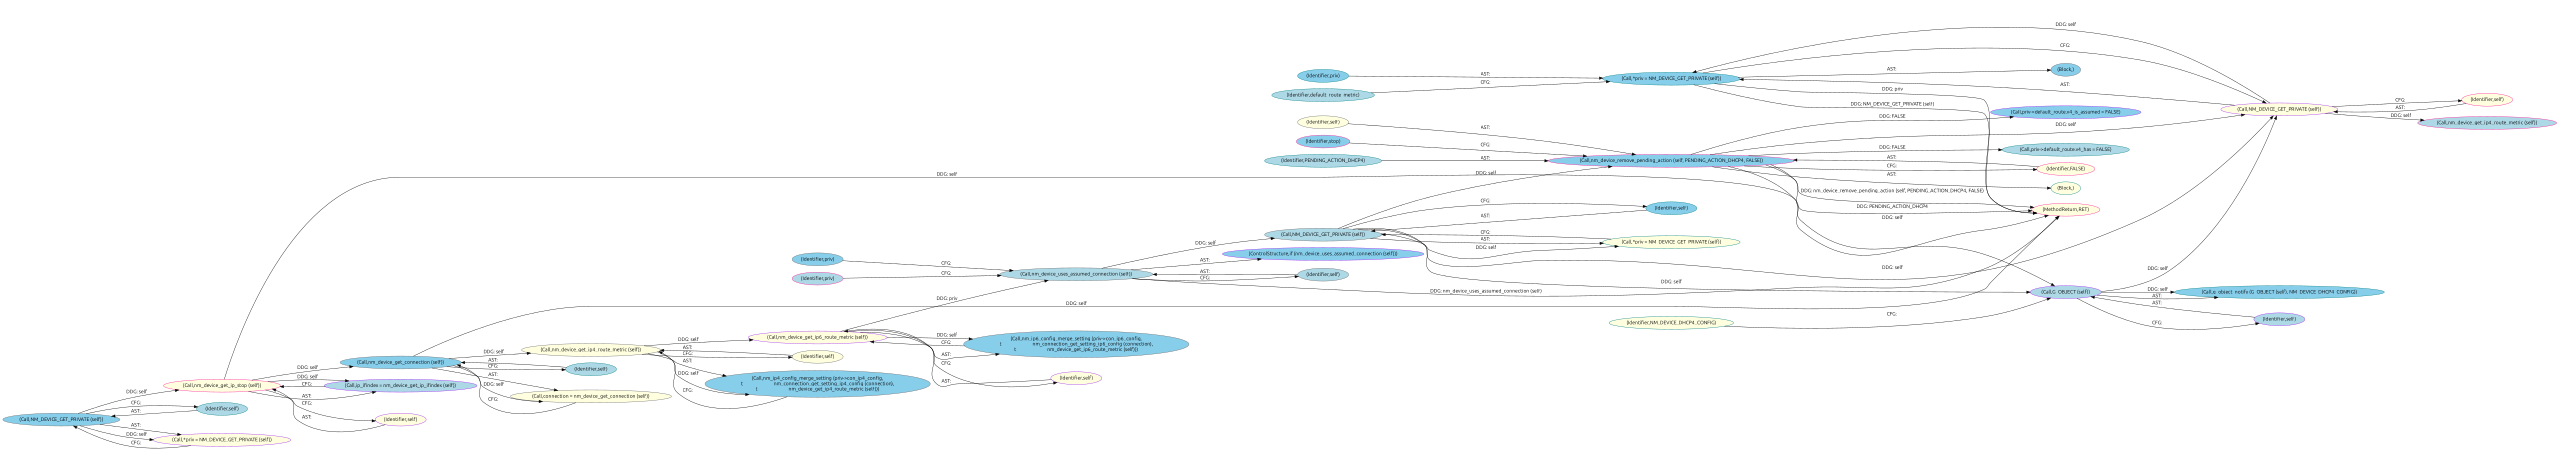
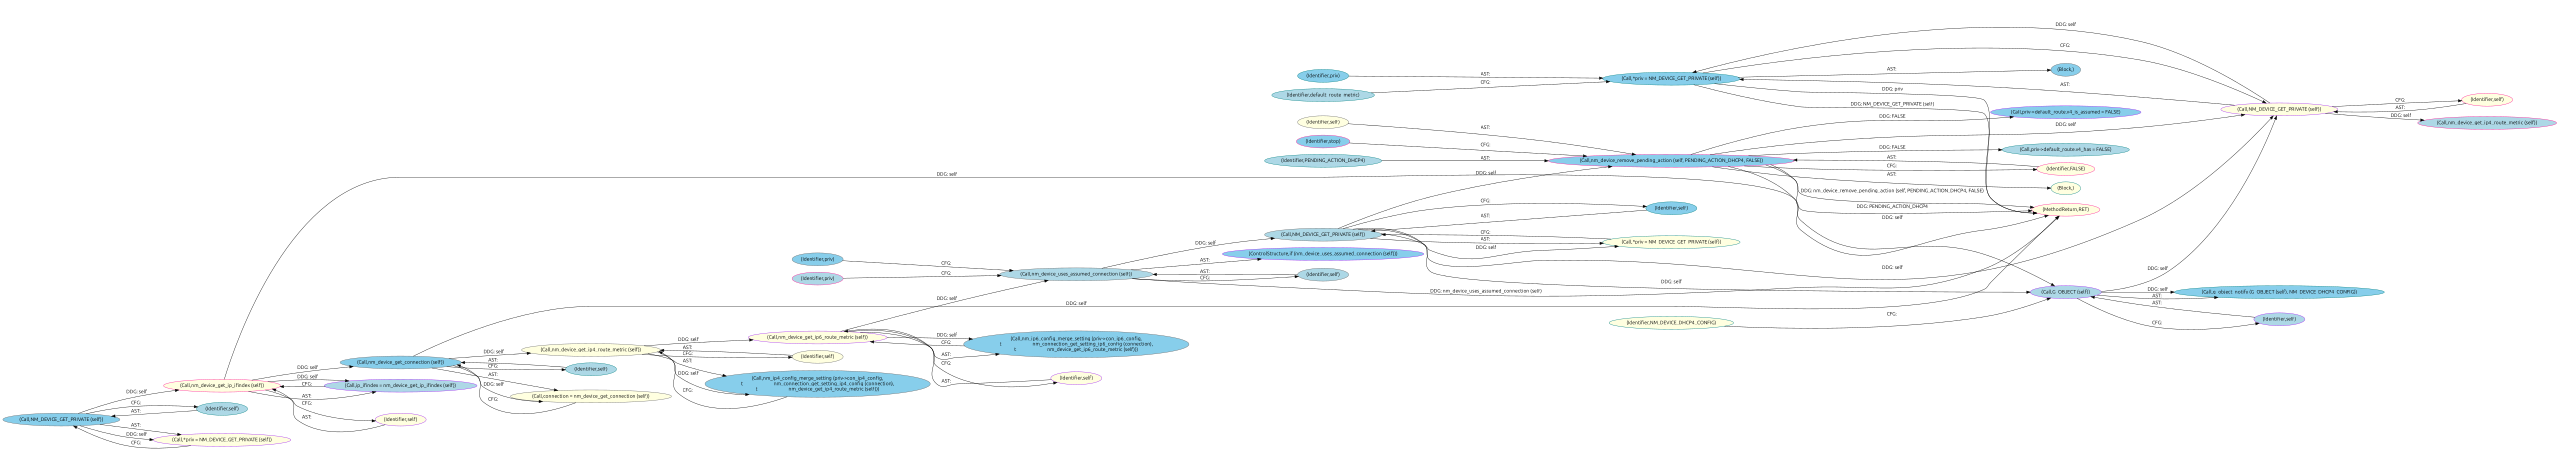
  digraph {
    fontname=Ubuntu
    rankdir=LR
    node [color=gray40 fillcolor=lightyellow fontname=Ubuntu style=filled]
    edge [fontname=Ubuntu]
    n1 [color=teal fillcolor=skyblue label="(Call,*priv = NM_DEVICE_GET_PRIVATE (self))"]
    n2 [color=purple label="(Call,NM_DEVICE_GET_PRIVATE (self))"]
    n3 [fillcolor=skyblue label="(Block,)"]
    n4 [color=deeppink label="(MethodReturn,RET)"]
    n5 [color=deeppink label="(Identifier,self)"]
    n6 [color=deeppink fillcolor=lightblue label="(Call,nm_device_get_ip4_route_metric (self))"]
    n7 [color=deeppink fillcolor=skyblue label="(Call,nm_device_remove_pending_action (self, PENDING_ACTION_DHCP4, FALSE))"]
    n8 [color=purple fillcolor=lightblue label="(Call,G_OBJECT (self))"]
    n9 [color=purple fillcolor=skyblue label="(Call,priv->default_route.v4_is_assumed = FALSE)"]
    n10 [color=deeppink label="(Identifier,FALSE)"]
    n11 [color=teal fillcolor=lightblue label="(Call,priv->default_route.v4_has = FALSE)"]
    n12 [color=teal label="(Block,)"]
    n13 [color=teal fillcolor=skyblue label="(Call,g_object_notify (G_OBJECT (self), NM_DEVICE_DHCP4_CONFIG))"]
    n14 [color=purple fillcolor=lightblue label="(Identifier,self)"]
    n15 [fillcolor=lightblue label="(Call,NM_DEVICE_GET_PRIVATE (self))"]
    n16 [color=teal fillcolor=skyblue label="(Identifier,self)"]
    n17 [color=teal label="(Call,*priv = NM_DEVICE_GET_PRIVATE (self))"]
    n18 [fillcolor=lightblue label="(Call,nm_device_uses_assumed_connection (self))"]
    n19 [color=purple fillcolor=skyblue label="(ControlStructure,if (nm_device_uses_assumed_connection (self)))"]
    n20 [fillcolor=lightblue label="(Identifier,self)"]
    n21 [color=purple label="(Call,nm_device_get_ip6_route_metric (self))"]
    n22 [fillcolor=skyblue label="(Call,nm_ip6_config_merge_setting (priv->con_ip6_config,\n\t                             nm_connection_get_setting_ip6_config (connection),\n\t                             nm_device_get_ip6_route_metric (self)))"]
    n23 [color=purple label="(Identifier,self)"]
    n24 [label="(Call,nm_device_get_ip4_route_metric (self))"]
    n25 [fillcolor=skyblue label="(Call,nm_ip4_config_merge_setting (priv->con_ip4_config,\n\t                             nm_connection_get_setting_ip4_config (connection),\n\t                             nm_device_get_ip4_route_metric (self)))"]
    n26 [label="(Identifier,self)"]
    n27 [fillcolor=skyblue label="(Call,nm_device_get_connection (self))"]
    n28 [label="(Call,connection = nm_device_get_connection (self))"]
    n29 [color=teal fillcolor=lightblue label="(Identifier,self)"]
-   n30 [color=deeppink label="(Call,nm_device_get_ip_stop (self))"]
+   n30 [color=deeppink label="(Call,nm_device_get_ip_ifindex (self))"]
    n31 [color=purple fillcolor=lightblue label="(Call,ip_ifindex = nm_device_get_ip_ifindex (self))"]
    n32 [color=purple label="(Identifier,self)"]
    n33 [fillcolor=skyblue label="(Call,NM_DEVICE_GET_PRIVATE (self))"]
    n34 [color=teal fillcolor=lightblue label="(Identifier,self)"]
    n35 [color=purple label="(Call,*priv = NM_DEVICE_GET_PRIVATE (self))"]
    n36 [fillcolor=skyblue label="(Identifier,priv)"]
    n37 [label="(Identifier,self)"]
    n38 [color=teal fillcolor=skyblue label="(Identifier,priv)"]
    n39 [color=deeppink fillcolor=skyblue label="(Identifier,stop)"]
    n40 [color=teal fillcolor=lightblue label="(Identifier,default_route_metric)"]
    n41 [color=teal fillcolor=lightblue label="(Identifier,PENDING_ACTION_DHCP4)"]
    n42 [color=deeppink fillcolor=lightblue label="(Identifier,priv)"]
    n43 [color=teal label="(Identifier,NM_DEVICE_DHCP4_CONFIG)"]
    n1 -> n2 [label="CFG: "]
    n1 -> n3 [label="AST: "]
    n1 -> n4 [label="DDG: priv"]
    n1 -> n4 [label="DDG: NM_DEVICE_GET_PRIVATE (self)"]
    n2 -> n1 [label="AST: "]
    n2 -> n1 [label="DDG: self"]
    n2 -> n5 [label="CFG: "]
    n2 -> n6 [label="DDG: self"]
    n5 -> n2 [label="AST: "]
    n7 -> n2 [label="DDG: self"]
    n7 -> n4 [label="DDG: PENDING_ACTION_DHCP4"]
    n7 -> n4 [label="DDG: nm_device_remove_pending_action (self, PENDING_ACTION_DHCP4, FALSE)"]
    n7 -> n8 [label="DDG: self"]
    n7 -> n9 [label="DDG: FALSE"]
    n7 -> n10 [label="CFG: "]
    n7 -> n11 [label="DDG: FALSE"]
    n7 -> n12 [label="AST: "]
    n8 -> n2 [label="DDG: self"]
    n8 -> n13 [label="AST: "]
    n8 -> n13 [label="DDG: self"]
    n8 -> n14 [label="CFG: "]
    n10 -> n7 [label="AST: "]
    n14 -> n8 [label="AST: "]
    n15 -> n2 [label="DDG: self"]
    n15 -> n7 [label="DDG: self"]
    n15 -> n8 [label="DDG: self"]
    n15 -> n16 [label="CFG: "]
    n15 -> n17 [label="AST: "]
    n15 -> n17 [label="DDG: self"]
    n16 -> n15 [label="AST: "]
    n17 -> n15 [label="CFG: "]
    n18 -> n4 [label="DDG: nm_device_uses_assumed_connection (self)"]
    n18 -> n15 [label="DDG: self"]
    n18 -> n19 [label="AST: "]
    n18 -> n20 [label="CFG: "]
    n20 -> n18 [label="AST: "]
-   n21 -> n18 [label="DDG: priv"]
+   n21 -> n18 [label="DDG: self"]
    n21 -> n22 [label="AST: "]
    n21 -> n22 [label="DDG: self"]
    n21 -> n23 [label="CFG: "]
    n22 -> n21 [label="CFG: "]
    n23 -> n21 [label="AST: "]
    n24 -> n21 [label="DDG: self"]
    n24 -> n25 [label="AST: "]
    n24 -> n25 [label="DDG: self"]
    n24 -> n26 [label="CFG: "]
    n25 -> n24 [label="CFG: "]
    n26 -> n24 [label="AST: "]
    n27 -> n4 [label="DDG: self"]
    n27 -> n24 [label="DDG: self"]
    n27 -> n28 [label="AST: "]
    n27 -> n28 [label="DDG: self"]
    n27 -> n29 [label="CFG: "]
    n28 -> n27 [label="CFG: "]
    n29 -> n27 [label="AST: "]
    n30 -> n4 [label="DDG: self"]
    n30 -> n27 [label="DDG: self"]
    n30 -> n31 [label="AST: "]
    n30 -> n31 [label="DDG: self"]
    n30 -> n32 [label="CFG: "]
    n31 -> n30 [label="CFG: "]
    n32 -> n30 [label="AST: "]
    n33 -> n30 [label="DDG: self"]
    n33 -> n34 [label="CFG: "]
    n33 -> n35 [label="AST: "]
    n33 -> n35 [label="DDG: self"]
    n34 -> n33 [label="AST: "]
    n35 -> n33 [label="CFG: "]
    n36 -> n18 [label="CFG: "]
    n37 -> n7 [label="AST: "]
    n38 -> n1 [label="AST: "]
    n39 -> n7 [label="CFG: "]
    n40 -> n1 [label="CFG: "]
    n41 -> n7 [label="AST: "]
    n42 -> n18 [label="CFG: "]
    n43 -> n8 [label="CFG: "]
  }
